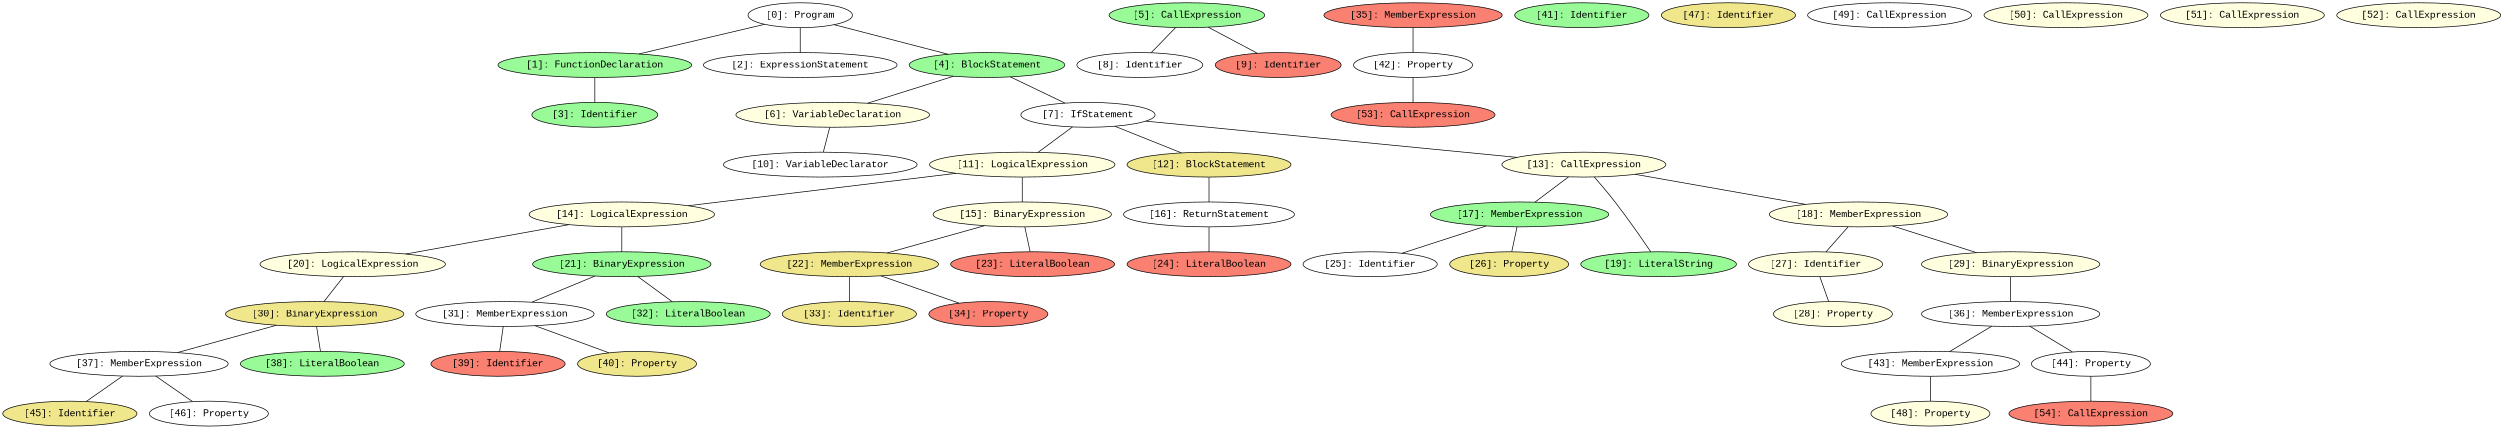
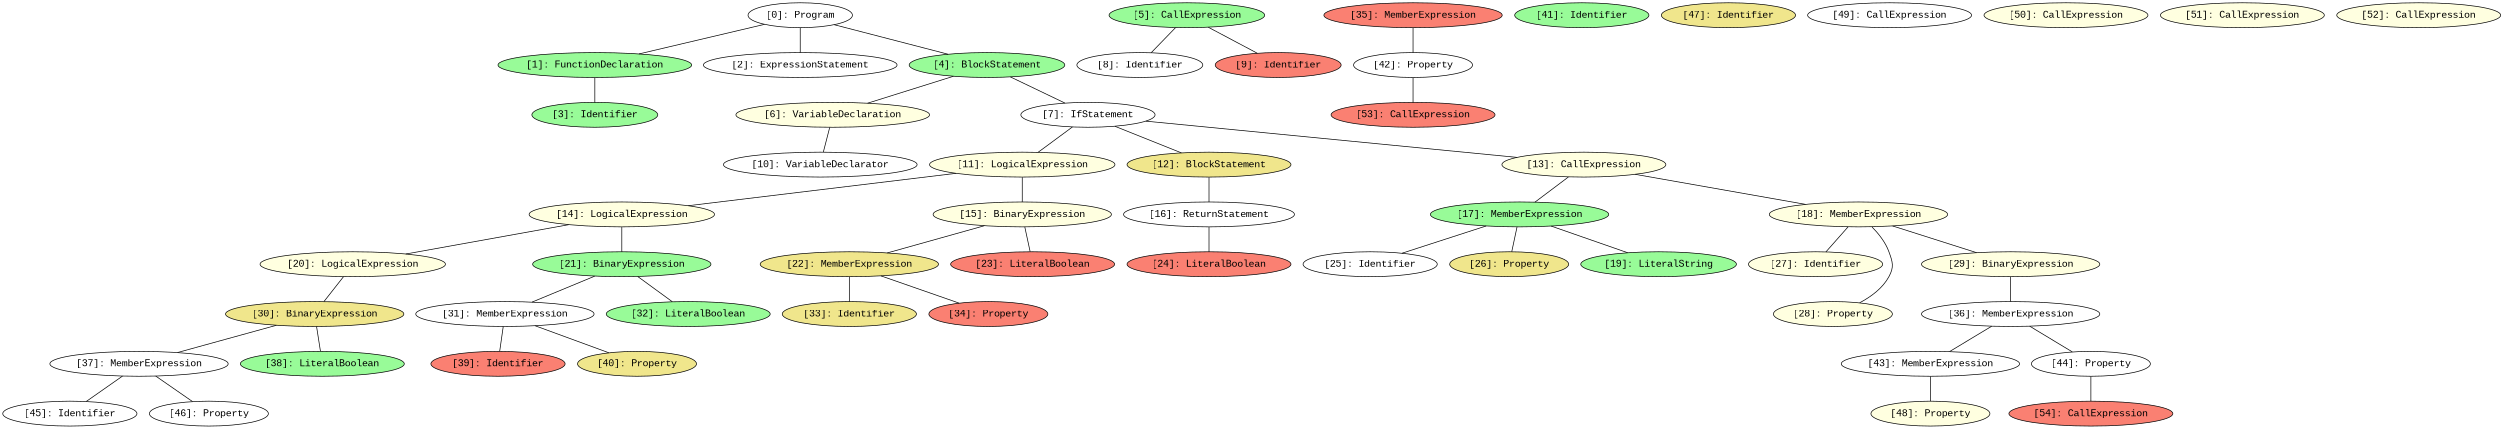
  graph {
    fontname="Liberation Mono"
    node [fillcolor=white fontname="Liberation Mono" style=filled]
    edge [fontname="Liberation Mono"]
    n1 [label="[0]: Program"]
    n2 [fillcolor=palegreen label="[1]: FunctionDeclaration"]
    n3 [label="[2]: ExpressionStatement"]
    n4 [fillcolor=palegreen label="[4]: BlockStatement"]
    n5 [fillcolor=palegreen label="[3]: Identifier"]
    n6 [fillcolor=lightyellow label="[6]: VariableDeclaration"]
    n7 [label="[7]: IfStatement"]
    n8 [fillcolor=palegreen label="[5]: CallExpression"]
    n9 [label="[8]: Identifier"]
    n10 [fillcolor=salmon label="[9]: Identifier"]
    n11 [label="[10]: VariableDeclarator"]
    n12 [fillcolor=lightyellow label="[11]: LogicalExpression"]
    n13 [fillcolor=khaki label="[12]: BlockStatement"]
    n14 [fillcolor=lightyellow label="[13]: CallExpression"]
    n15 [fillcolor=lightyellow label="[14]: LogicalExpression"]
    n16 [fillcolor=lightyellow label="[15]: BinaryExpression"]
    n17 [label="[16]: ReturnStatement"]
    n18 [fillcolor=palegreen label="[17]: MemberExpression"]
    n19 [fillcolor=lightyellow label="[18]: MemberExpression"]
    n20 [fillcolor=palegreen label="[19]: LiteralString"]
    n21 [fillcolor=lightyellow label="[20]: LogicalExpression"]
    n22 [fillcolor=palegreen label="[21]: BinaryExpression"]
    n23 [fillcolor=khaki label="[22]: MemberExpression"]
    n24 [fillcolor=salmon label="[23]: LiteralBoolean"]
    n25 [fillcolor=salmon label="[24]: LiteralBoolean"]
    n26 [label="[25]: Identifier"]
    n27 [fillcolor=khaki label="[26]: Property"]
    n28 [fillcolor=lightyellow label="[27]: Identifier"]
    n29 [fillcolor=lightyellow label="[28]: Property"]
    n30 [fillcolor=lightyellow label="[29]: BinaryExpression"]
    n31 [fillcolor=khaki label="[30]: BinaryExpression"]
    n32 [label="[31]: MemberExpression"]
    n33 [fillcolor=palegreen label="[32]: LiteralBoolean"]
    n34 [fillcolor=khaki label="[33]: Identifier"]
    n35 [fillcolor=salmon label="[34]: Property"]
    n36 [label="[36]: MemberExpression"]
    n37 [label="[37]: MemberExpression"]
    n38 [fillcolor=palegreen label="[38]: LiteralBoolean"]
    n39 [fillcolor=salmon label="[39]: Identifier"]
    n40 [fillcolor=khaki label="[40]: Property"]
    n41 [label="[43]: MemberExpression"]
    n42 [label="[44]: Property"]
-   n43 [fillcolor=khaki label="[45]: Identifier"]
+   n43 [label="[45]: Identifier"]
    n44 [label="[46]: Property"]
    n45 [fillcolor=salmon label="[35]: MemberExpression"]
    n46 [label="[42]: Property"]
    n47 [fillcolor=salmon label="[53]: CallExpression"]
    n48 [fillcolor=lightyellow label="[48]: Property"]
    n49 [fillcolor=salmon label="[54]: CallExpression"]
    n50 [fillcolor=palegreen label="[41]: Identifier"]
    n51 [fillcolor=khaki label="[47]: Identifier"]
    n52 [label="[49]: CallExpression"]
    n53 [fillcolor=lightyellow label="[50]: CallExpression"]
    n54 [fillcolor=lightyellow label="[51]: CallExpression"]
    n55 [fillcolor=lightyellow label="[52]: CallExpression"]
    n1 -- n2
    n1 -- n3
    n1 -- n4
    n2 -- n5
    n4 -- n6
    n4 -- n7
    n6 -- n11
    n7 -- n12
    n7 -- n13
    n7 -- n14
    n8 -- n9
    n8 -- n10
    n12 -- n15
    n12 -- n16
    n13 -- n17
    n14 -- n18
    n14 -- n19
-   n14 -- n20
+   n18 -- n20
    n15 -- n21
    n15 -- n22
    n16 -- n23
    n16 -- n24
    n17 -- n25
    n18 -- n26
    n18 -- n27
    n19 -- n28
-   n28 -- n29
+   n19 -- n29
    n19 -- n30
    n21 -- n31
    n22 -- n32
    n22 -- n33
    n23 -- n34
    n23 -- n35
    n30 -- n36
    n31 -- n37
    n31 -- n38
    n32 -- n39
    n32 -- n40
    n36 -- n41
    n36 -- n42
    n37 -- n43
    n37 -- n44
    n41 -- n48
    n42 -- n49
    n45 -- n46
    n46 -- n47
  }
